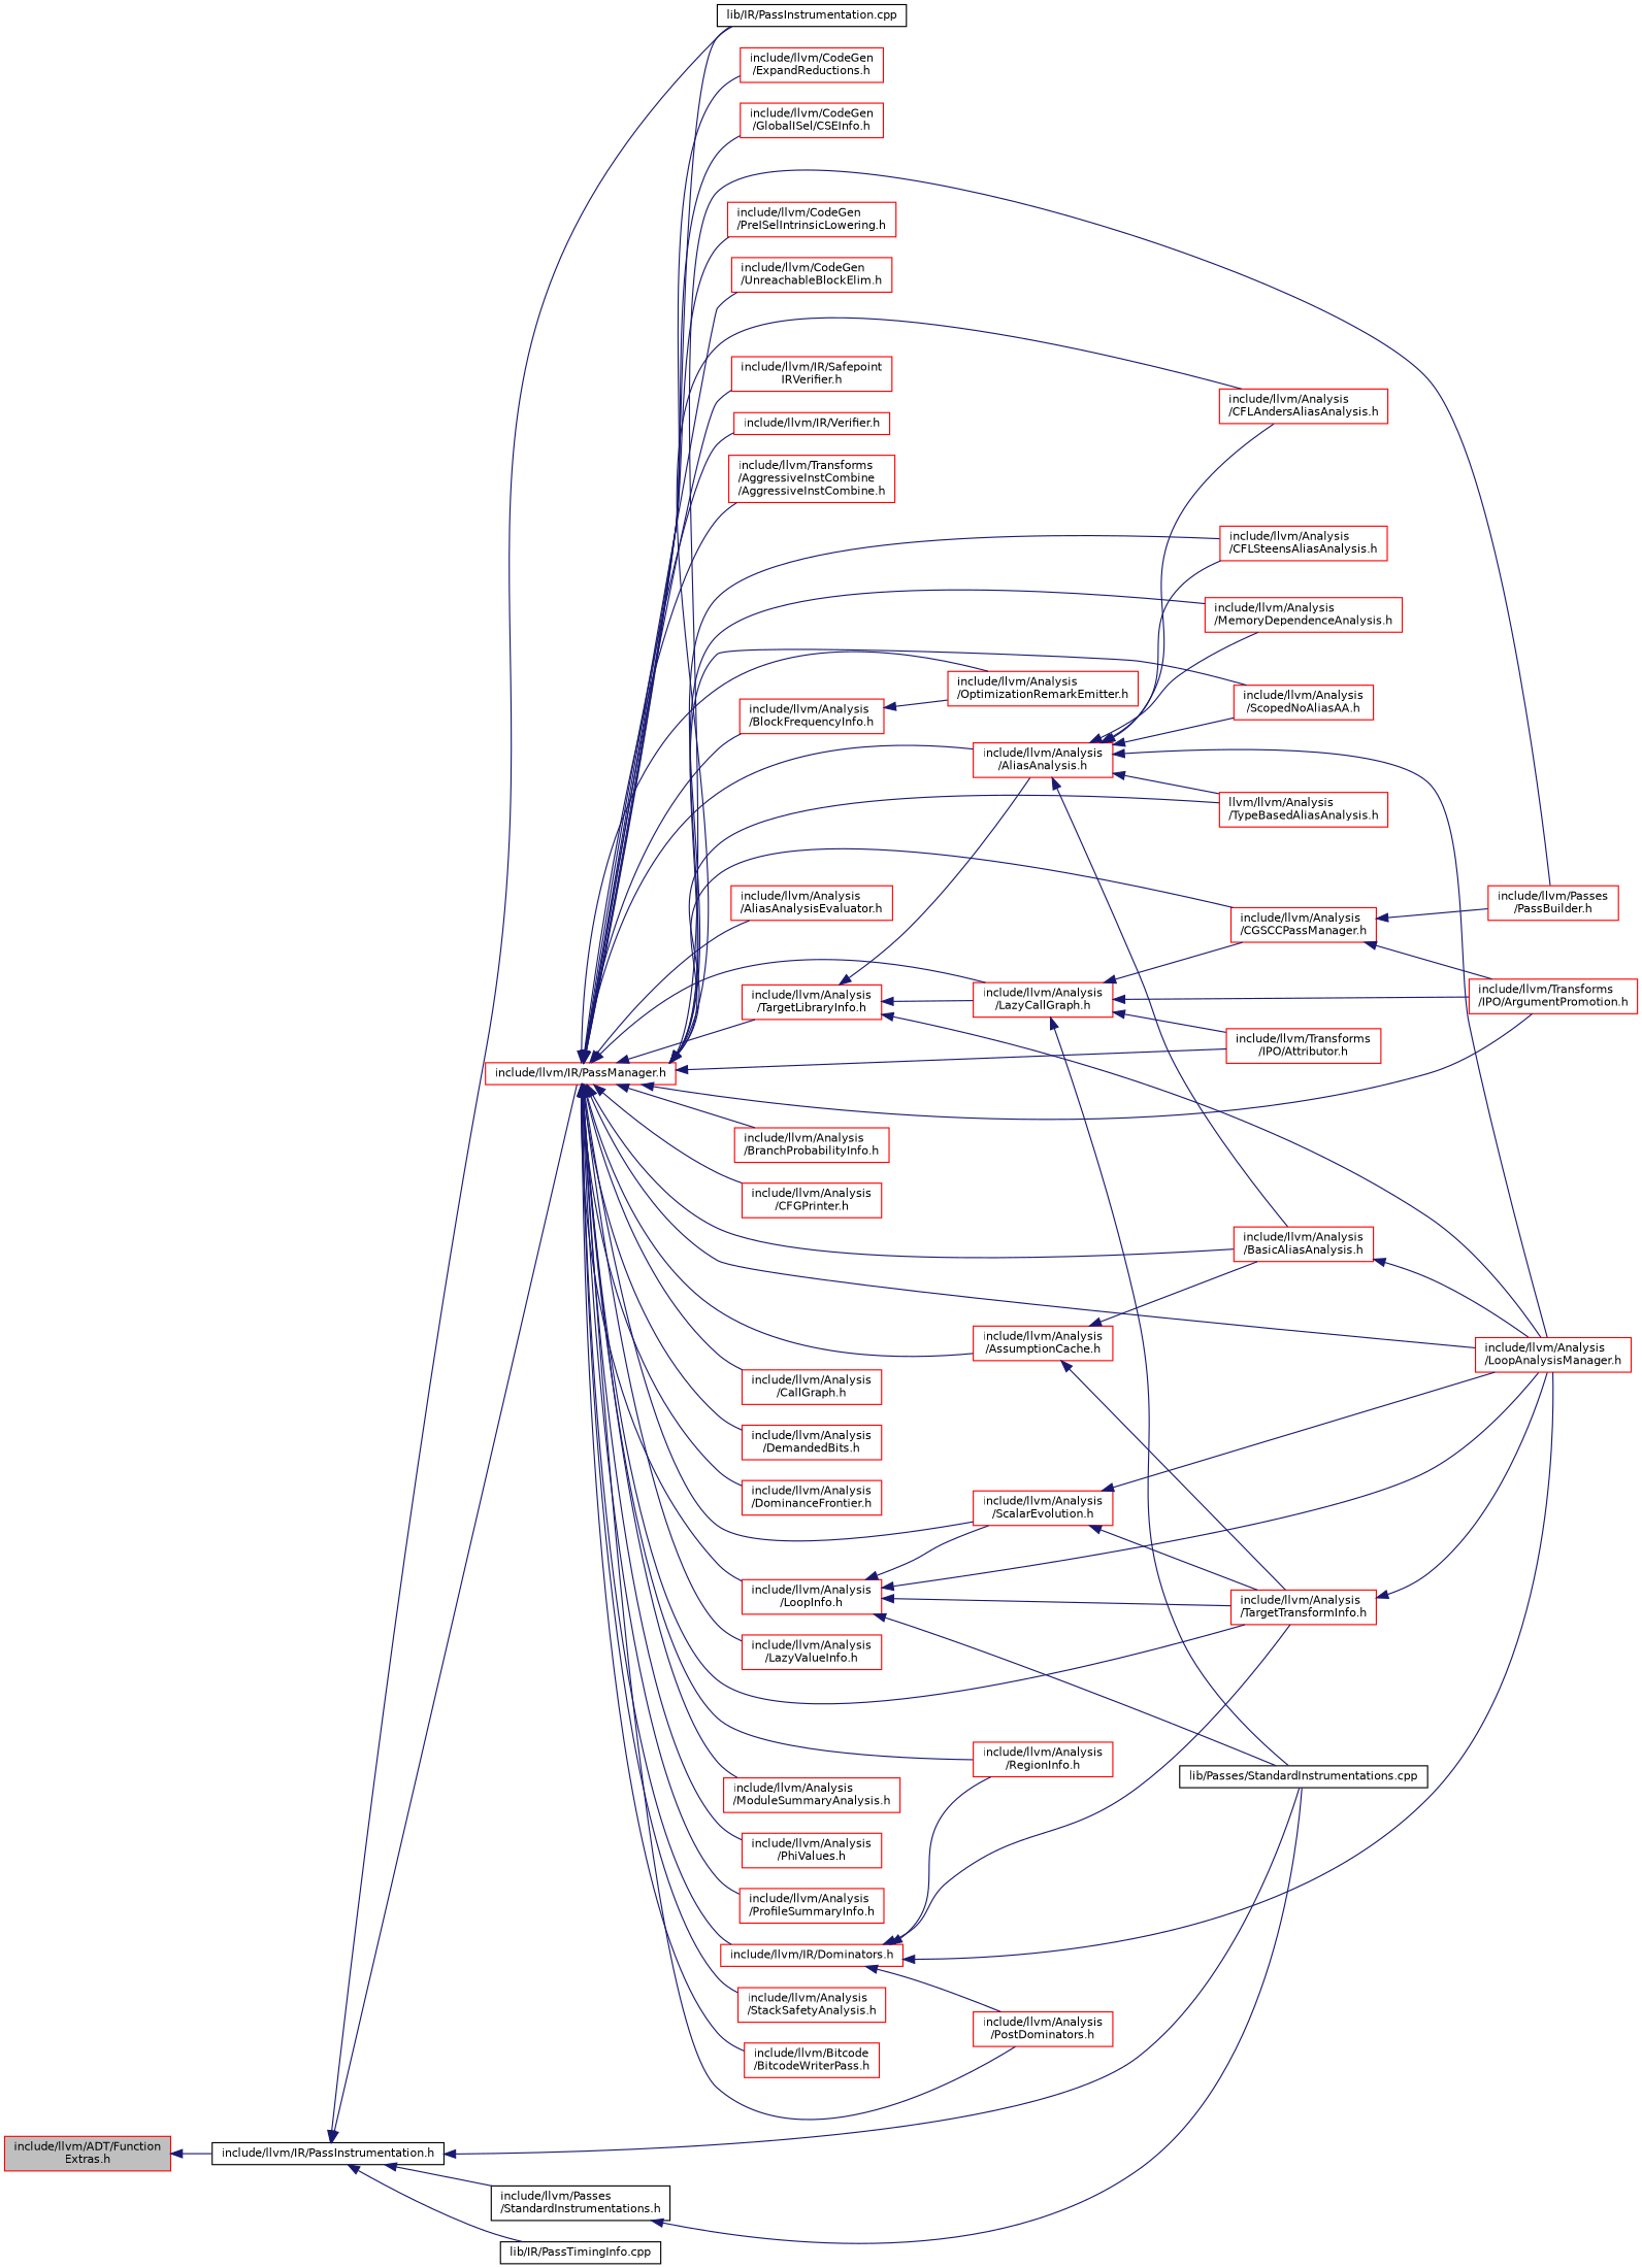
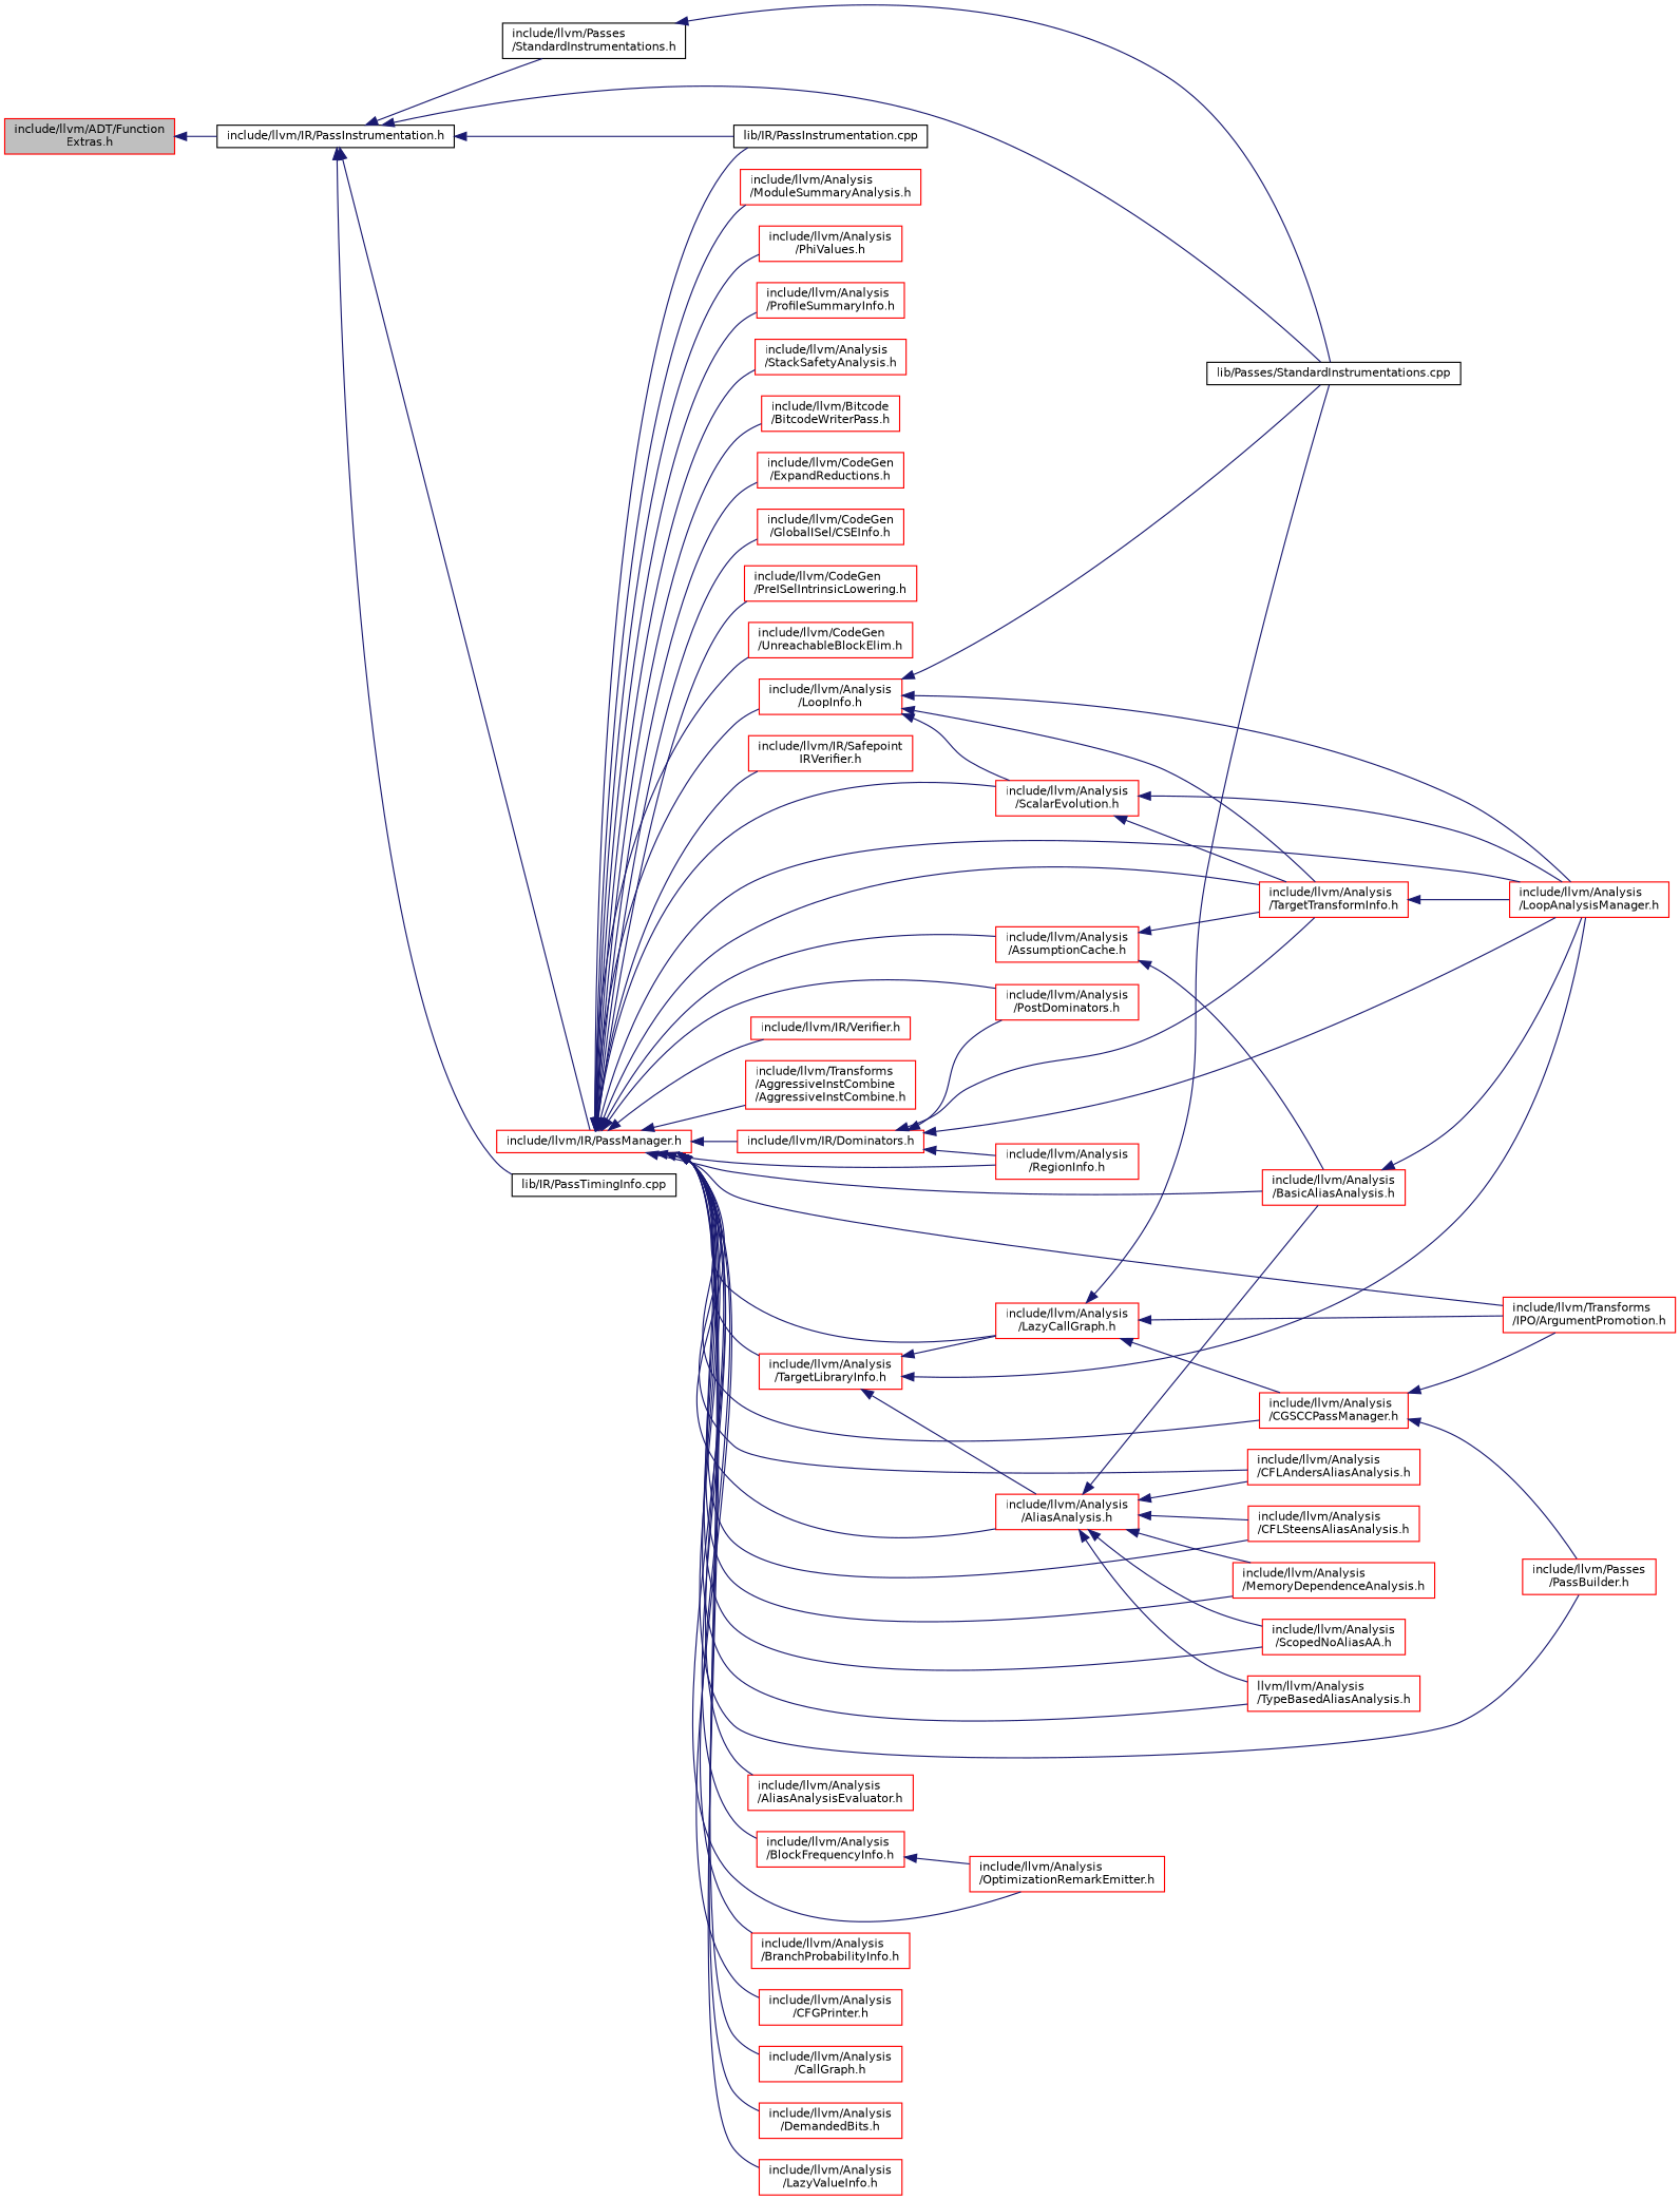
  digraph {
    rankdir=LR
    node [color=red fontname=Helvetica fontsize=10 shape=box]
    edge [color=midnightblue dir=back fontname=Helvetica fontsize=10 labelfontname=Helvetica labelfontsize=10 style=solid]
    n1 [fillcolor=grey75 fontcolor=black height=0.2 label="include/llvm/ADT/Function\lExtras.h" style=filled width=0.4]
    n2 [color=black height=0.2 label="include/llvm/IR/PassInstrumentation.h" width=0.4]
    n3 [height=0.2 label="include/llvm/IR/PassManager.h" width=0.4]
    n4 [color=black height=0.2 label="lib/Passes/StandardInstrumentations.cpp" width=0.4]
    n5 [color=black height=0.2 label="lib/IR/PassInstrumentation.cpp" width=0.4]
    n6 [color=black height=0.2 label="include/llvm/Passes\l/StandardInstrumentations.h" width=0.4]
    n7 [color=black height=0.2 label="lib/IR/PassTimingInfo.cpp" width=0.4]
    n8 [height=0.2 label="include/llvm/Analysis\l/AliasAnalysis.h" width=0.4]
    n9 [height=0.2 label="include/llvm/Analysis\l/BasicAliasAnalysis.h" width=0.4]
    n10 [height=0.2 label="include/llvm/Analysis\l/LoopAnalysisManager.h" width=0.4]
    n11 [height=0.2 label="include/llvm/Analysis\l/CFLAndersAliasAnalysis.h" width=0.4]
    n12 [height=0.2 label="include/llvm/Analysis\l/CFLSteensAliasAnalysis.h" width=0.4]
    n13 [height=0.2 label="include/llvm/Analysis\l/MemoryDependenceAnalysis.h" width=0.4]
    n14 [height=0.2 label="include/llvm/Analysis\l/ScopedNoAliasAA.h" width=0.4]
    n15 [height=0.2 label="llvm/llvm/Analysis\l/TypeBasedAliasAnalysis.h" width=0.4]
    n16 [height=0.2 label="include/llvm/Analysis\l/AliasAnalysisEvaluator.h" width=0.4]
    n17 [height=0.2 label="include/llvm/Analysis\l/AssumptionCache.h" width=0.4]
    n18 [height=0.2 label="include/llvm/Analysis\l/TargetTransformInfo.h" width=0.4]
    n19 [height=0.2 label="include/llvm/Analysis\l/BlockFrequencyInfo.h" width=0.4]
    n20 [height=0.2 label="include/llvm/Analysis\l/OptimizationRemarkEmitter.h" width=0.4]
    n21 [height=0.2 label="include/llvm/Analysis\l/BranchProbabilityInfo.h" width=0.4]
    n22 [height=0.2 label="include/llvm/Analysis\l/CFGPrinter.h" width=0.4]
    n23 [height=0.2 label="include/llvm/Analysis\l/CGSCCPassManager.h" width=0.4]
    n24 [height=0.2 label="include/llvm/Passes\l/PassBuilder.h" width=0.4]
    n25 [height=0.2 label="include/llvm/Transforms\l/IPO/ArgumentPromotion.h" width=0.4]
    n26 [height=0.2 label="include/llvm/Analysis\l/CallGraph.h" width=0.4]
    n27 [height=0.2 label="include/llvm/Analysis\l/DemandedBits.h" width=0.4]
-   n28 [height=0.2 label="include/llvm/Analysis\l/DominanceFrontier.h" width=0.4]
    n29 [height=0.2 label="include/llvm/Analysis\l/LazyCallGraph.h" width=0.4]
-   n30 [height=0.2 label="include/llvm/Transforms\l/IPO/Attributor.h" width=0.4]
    n31 [height=0.2 label="include/llvm/Analysis\l/LazyValueInfo.h" width=0.4]
    n32 [height=0.2 label="include/llvm/Analysis\l/LoopInfo.h" width=0.4]
    n33 [height=0.2 label="include/llvm/Analysis\l/ScalarEvolution.h" width=0.4]
    n34 [height=0.2 label="include/llvm/Analysis\l/ModuleSummaryAnalysis.h" width=0.4]
    n35 [height=0.2 label="include/llvm/Analysis\l/PhiValues.h" width=0.4]
    n36 [height=0.2 label="include/llvm/Analysis\l/PostDominators.h" width=0.4]
    n37 [height=0.2 label="include/llvm/Analysis\l/ProfileSummaryInfo.h" width=0.4]
    n38 [height=0.2 label="include/llvm/Analysis\l/RegionInfo.h" width=0.4]
    n39 [height=0.2 label="include/llvm/Analysis\l/StackSafetyAnalysis.h" width=0.4]
    n40 [height=0.2 label="include/llvm/Analysis\l/TargetLibraryInfo.h" width=0.4]
    n41 [height=0.2 label="include/llvm/Bitcode\l/BitcodeWriterPass.h" width=0.4]
    n42 [height=0.2 label="include/llvm/CodeGen\l/ExpandReductions.h" width=0.4]
    n43 [height=0.2 label="include/llvm/CodeGen\l/GlobalISel/CSEInfo.h" width=0.4]
    n44 [height=0.2 label="include/llvm/CodeGen\l/PreISelIntrinsicLowering.h" width=0.4]
    n45 [height=0.2 label="include/llvm/CodeGen\l/UnreachableBlockElim.h" width=0.4]
    n46 [height=0.2 label="include/llvm/IR/Dominators.h" width=0.4]
    n47 [height=0.2 label="include/llvm/IR/Safepoint\lIRVerifier.h" width=0.4]
    n48 [height=0.2 label="include/llvm/IR/Verifier.h" width=0.4]
    n49 [height=0.2 label="include/llvm/Transforms\l/AggressiveInstCombine\l/AggressiveInstCombine.h" width=0.4]
    n1 -> n2
    n2 -> n3
    n2 -> n4
    n2 -> n5
    n2 -> n6
    n2 -> n7
    n3 -> n5
    n3 -> n8
    n3 -> n9
    n3 -> n10
    n3 -> n11
    n3 -> n12
    n3 -> n13
    n3 -> n14
    n3 -> n15
    n3 -> n16
    n3 -> n17
    n3 -> n18
    n3 -> n19
    n3 -> n20
    n3 -> n21
    n3 -> n22
    n3 -> n23
    n3 -> n24
    n3 -> n25
    n3 -> n26
    n3 -> n27
-   n3 -> n28
    n3 -> n29
-   n3 -> n30
    n3 -> n31
    n3 -> n32
    n3 -> n33
    n3 -> n34
    n3 -> n35
    n3 -> n36
    n3 -> n37
    n3 -> n38
    n3 -> n39
    n3 -> n40
    n3 -> n41
    n3 -> n42
    n3 -> n43
    n3 -> n44
    n3 -> n45
    n3 -> n46
    n3 -> n47
    n3 -> n48
    n3 -> n49
    n6 -> n4
    n8 -> n9
-   n8 -> n10
    n8 -> n11
    n8 -> n12
    n8 -> n13
    n8 -> n14
    n8 -> n15
    n9 -> n10
    n17 -> n9
    n17 -> n18
    n18 -> n10
    n19 -> n20
    n23 -> n24
    n23 -> n25
    n29 -> n4
    n29 -> n23
    n29 -> n25
-   n29 -> n30
    n32 -> n4
    n32 -> n10
    n32 -> n18
    n32 -> n33
    n33 -> n10
    n33 -> n18
    n40 -> n8
    n40 -> n10
    n40 -> n29
    n46 -> n10
    n46 -> n18
    n46 -> n36
    n46 -> n38
  }
